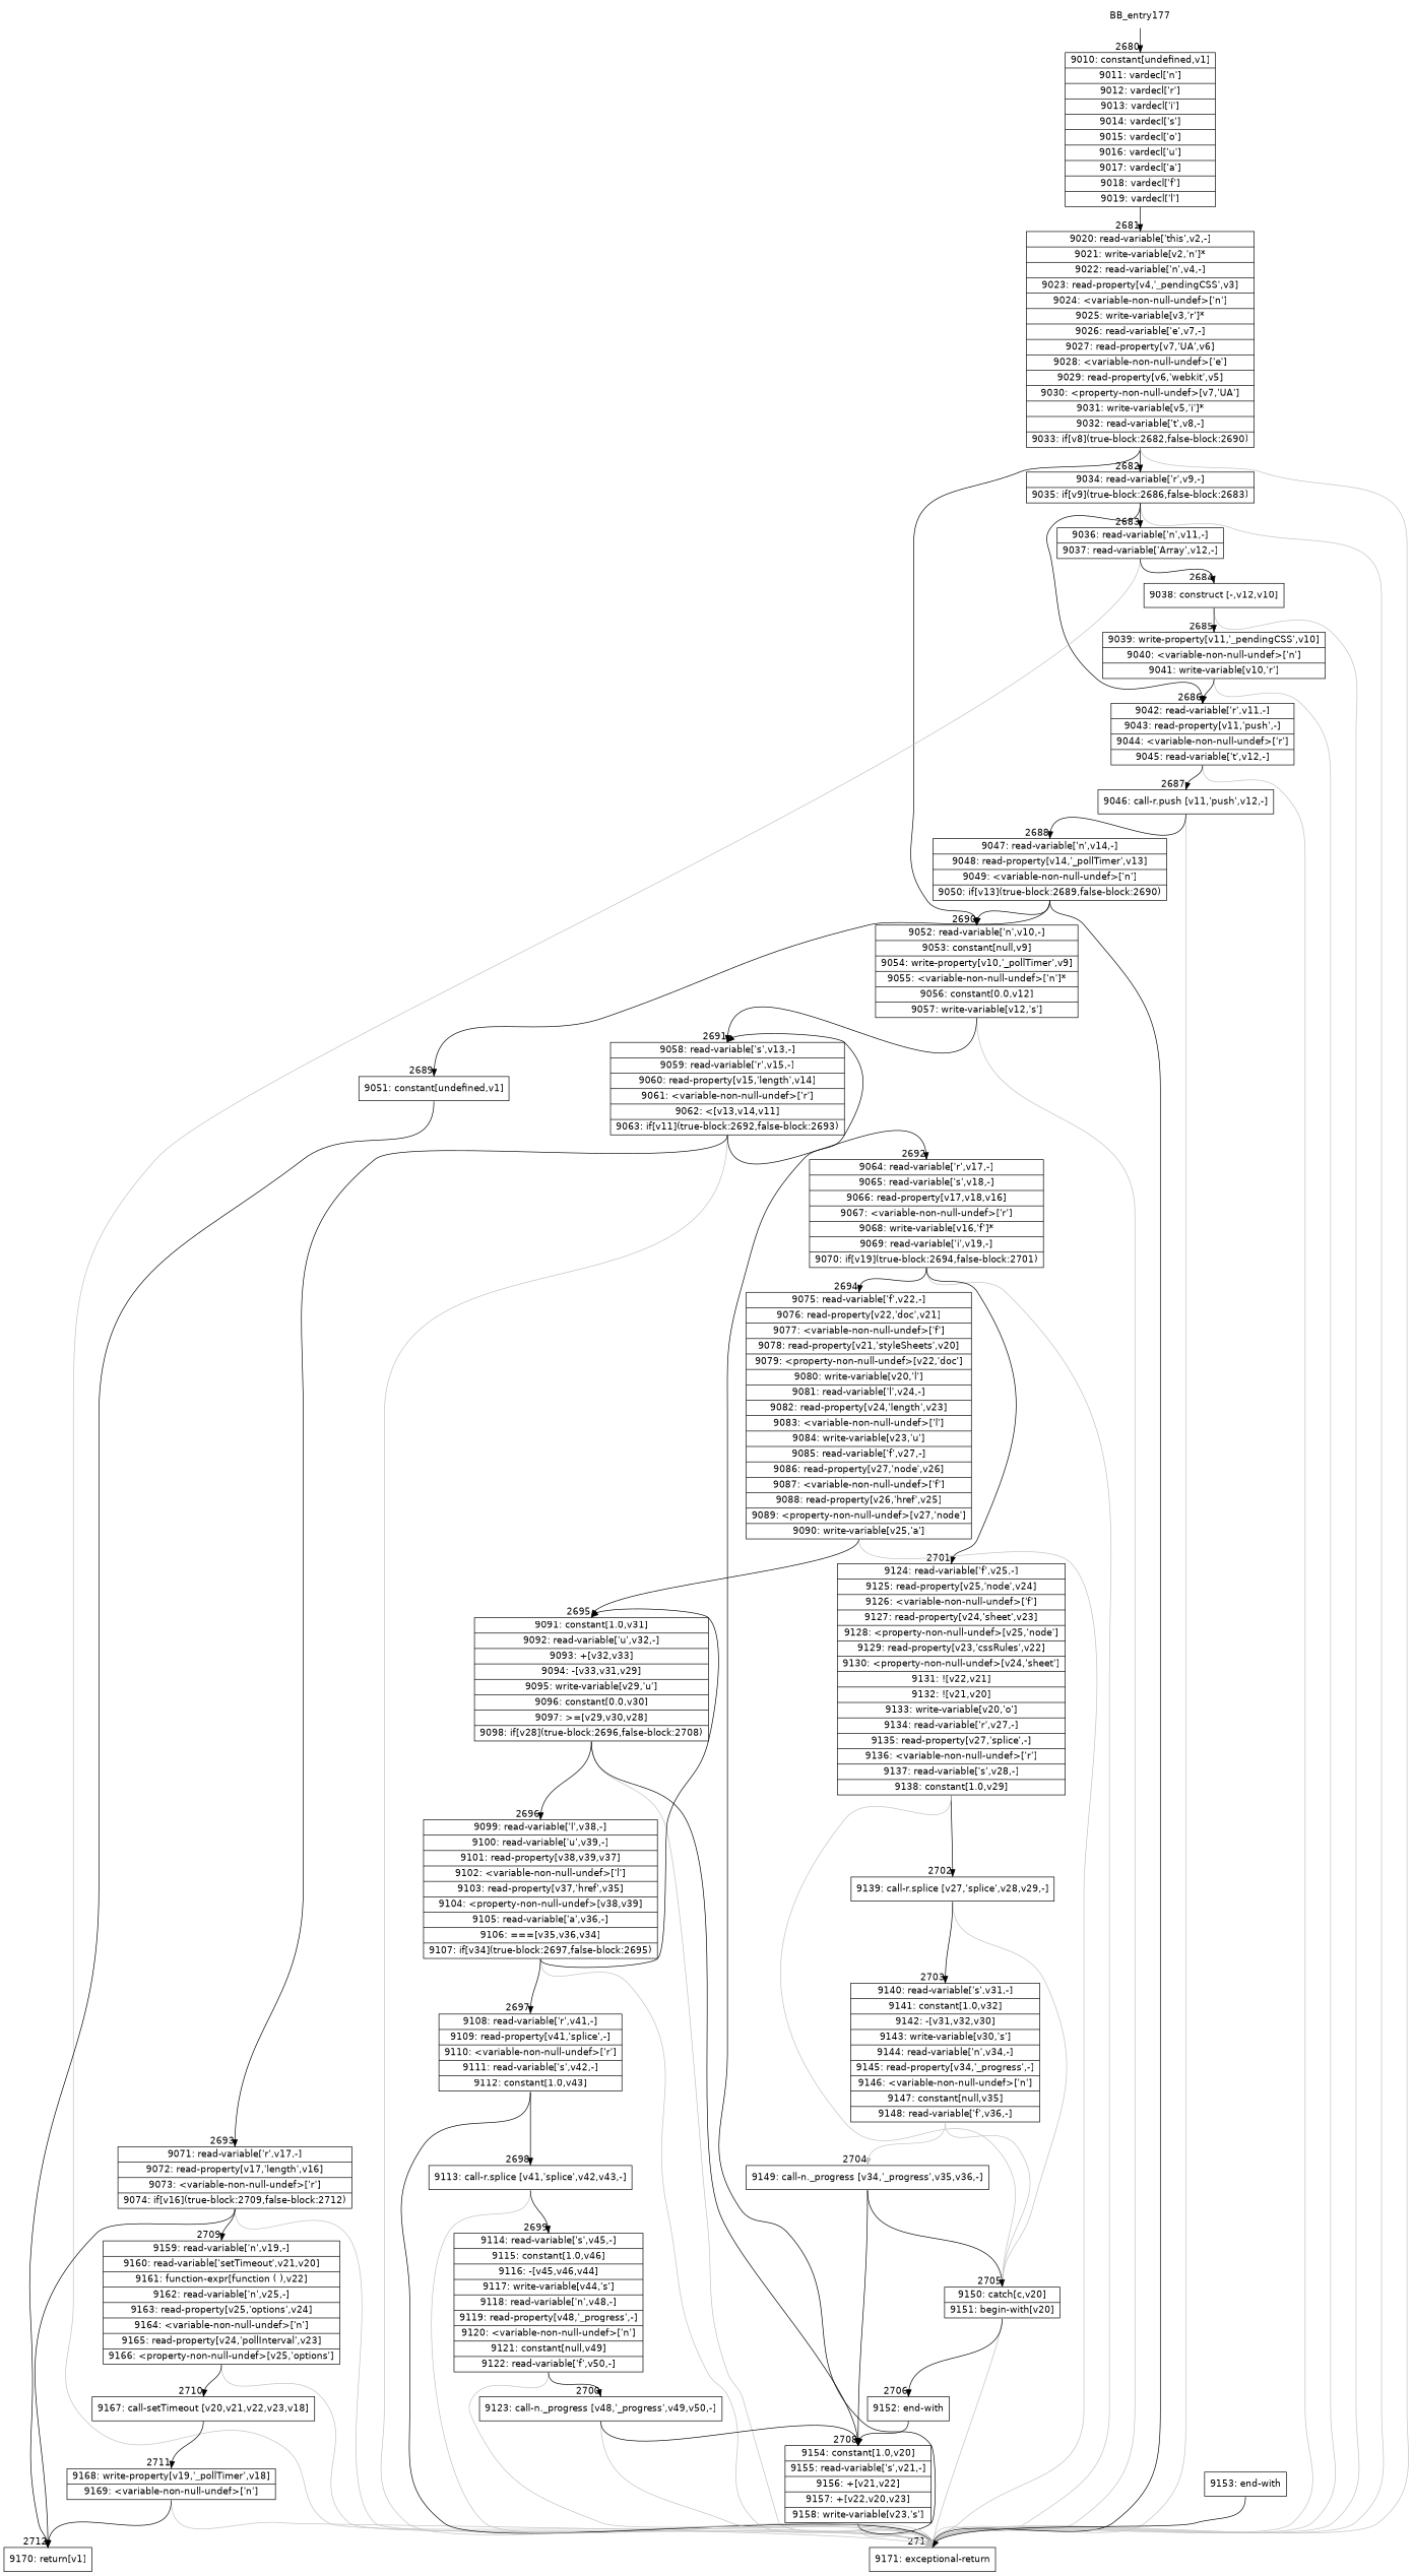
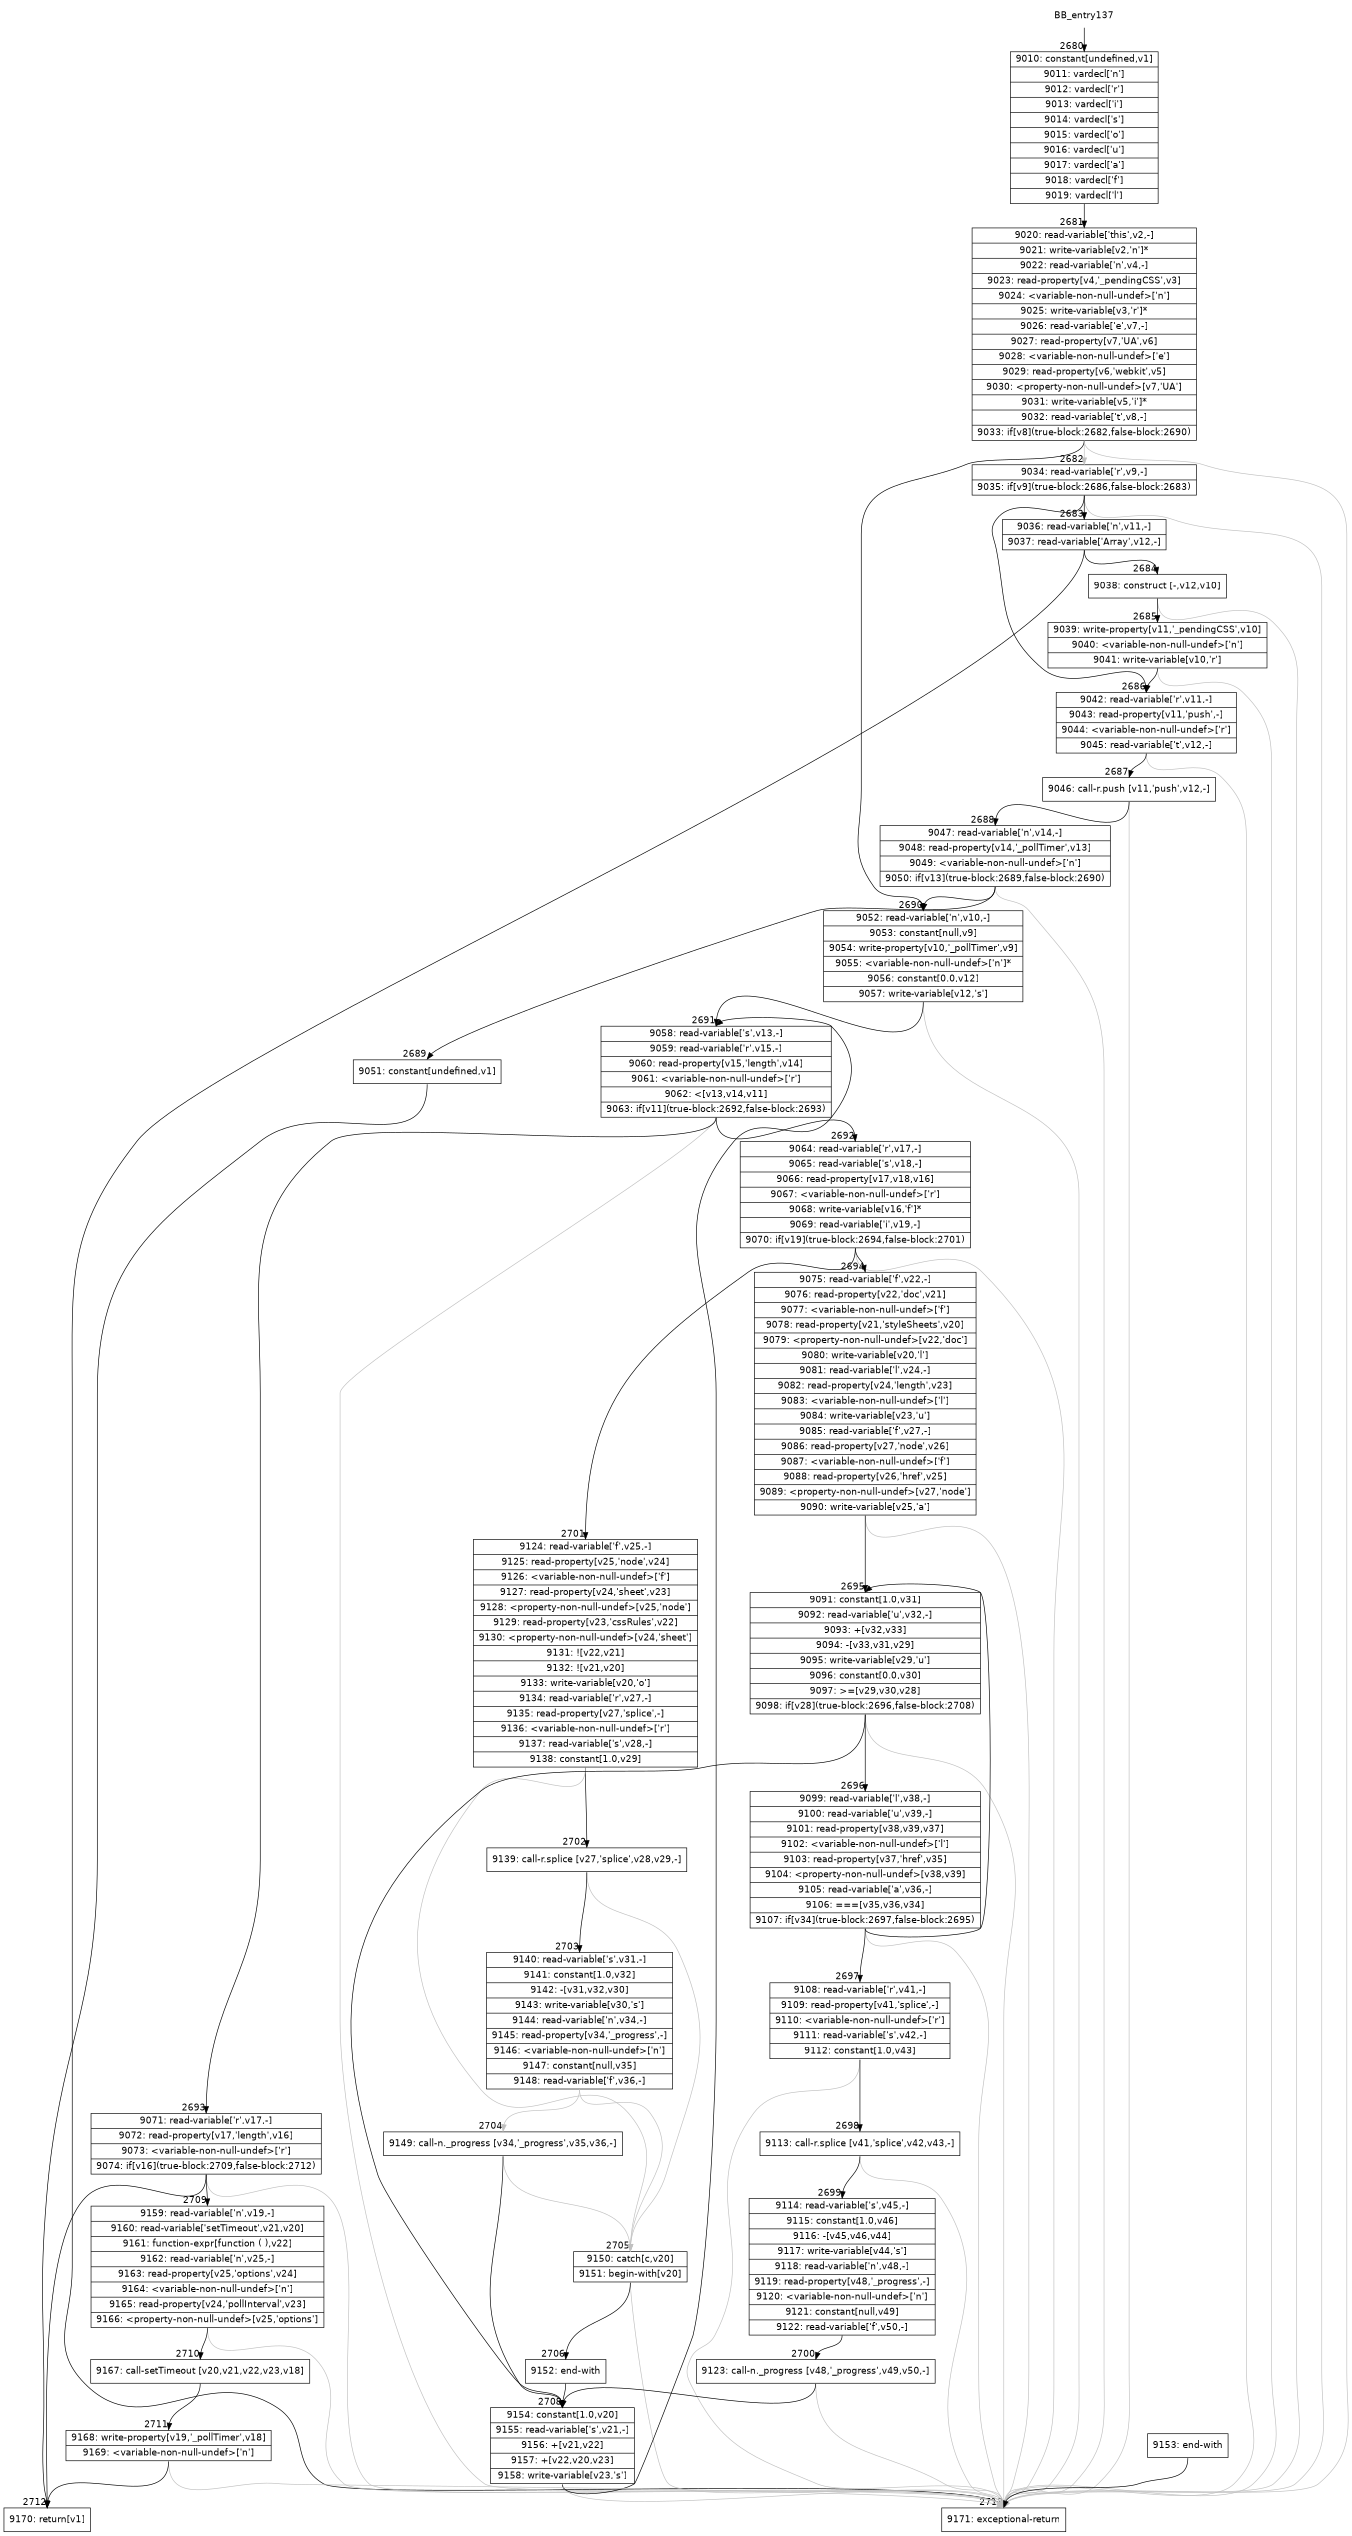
  digraph {
    fontname="DejaVu Sans"
    rankdir=TD
    node [fontname="DejaVu Sans" shape=record]
    edge [fontname="DejaVu Sans" headport=n tailport=s]
-   BB_entry137 [shape=none label=BB_entry177]
+   BB_entry137 [shape=none]
    n2 [label="{9010: constant[undefined,v1]|9011: vardecl['n']|9012: vardecl['r']|9013: vardecl['i']|9014: vardecl['s']|9015: vardecl['o']|9016: vardecl['u']|9017: vardecl['a']|9018: vardecl['f']|9019: vardecl['l']}"]
    n3 [label="{9020: read-variable['this',v2,-]|9021: write-variable[v2,'n']*|9022: read-variable['n',v4,-]|9023: read-property[v4,'_pendingCSS',v3]|9024: \<variable-non-null-undef\>['n']|9025: write-variable[v3,'r']*|9026: read-variable['e',v7,-]|9027: read-property[v7,'UA',v6]|9028: \<variable-non-null-undef\>['e']|9029: read-property[v6,'webkit',v5]|9030: \<property-non-null-undef\>[v7,'UA']|9031: write-variable[v5,'i']*|9032: read-variable['t',v8,-]|9033: if[v8](true-block:2682,false-block:2690)}"]
    n4 [label="{9034: read-variable['r',v9,-]|9035: if[v9](true-block:2686,false-block:2683)}"]
    n5 [label="{9052: read-variable['n',v10,-]|9053: constant[null,v9]|9054: write-property[v10,'_pollTimer',v9]|9055: \<variable-non-null-undef\>['n']*|9056: constant[0.0,v12]|9057: write-variable[v12,'s']}"]
    n6 [label="{9171: exceptional-return}"]
    n7 [label="{9042: read-variable['r',v11,-]|9043: read-property[v11,'push',-]|9044: \<variable-non-null-undef\>['r']|9045: read-variable['t',v12,-]}"]
    n8 [label="{9036: read-variable['n',v11,-]|9037: read-variable['Array',v12,-]}"]
    n9 [label="{9058: read-variable['s',v13,-]|9059: read-variable['r',v15,-]|9060: read-property[v15,'length',v14]|9061: \<variable-non-null-undef\>['r']|9062: \<[v13,v14,v11]|9063: if[v11](true-block:2692,false-block:2693)}"]
    n10 [label="{9046: call-r.push [v11,'push',v12,-]}"]
    n11 [label="{9038: construct [-,v12,v10]}"]
    n12 [label="{9064: read-variable['r',v17,-]|9065: read-variable['s',v18,-]|9066: read-property[v17,v18,v16]|9067: \<variable-non-null-undef\>['r']|9068: write-variable[v16,'f']*|9069: read-variable['i',v19,-]|9070: if[v19](true-block:2694,false-block:2701)}"]
    n13 [label="{9071: read-variable['r',v17,-]|9072: read-property[v17,'length',v16]|9073: \<variable-non-null-undef\>['r']|9074: if[v16](true-block:2709,false-block:2712)}"]
    n14 [label="{9047: read-variable['n',v14,-]|9048: read-property[v14,'_pollTimer',v13]|9049: \<variable-non-null-undef\>['n']|9050: if[v13](true-block:2689,false-block:2690)}"]
    n15 [label="{9039: write-property[v11,'_pendingCSS',v10]|9040: \<variable-non-null-undef\>['n']|9041: write-variable[v10,'r']}"]
    n16 [label="{9051: constant[undefined,v1]}"]
    n17 [label="{9170: return[v1]}"]
    n18 [label="{9075: read-variable['f',v22,-]|9076: read-property[v22,'doc',v21]|9077: \<variable-non-null-undef\>['f']|9078: read-property[v21,'styleSheets',v20]|9079: \<property-non-null-undef\>[v22,'doc']|9080: write-variable[v20,'l']|9081: read-variable['l',v24,-]|9082: read-property[v24,'length',v23]|9083: \<variable-non-null-undef\>['l']|9084: write-variable[v23,'u']|9085: read-variable['f',v27,-]|9086: read-property[v27,'node',v26]|9087: \<variable-non-null-undef\>['f']|9088: read-property[v26,'href',v25]|9089: \<property-non-null-undef\>[v27,'node']|9090: write-variable[v25,'a']}"]
    n19 [label="{9124: read-variable['f',v25,-]|9125: read-property[v25,'node',v24]|9126: \<variable-non-null-undef\>['f']|9127: read-property[v24,'sheet',v23]|9128: \<property-non-null-undef\>[v25,'node']|9129: read-property[v23,'cssRules',v22]|9130: \<property-non-null-undef\>[v24,'sheet']|9131: ![v22,v21]|9132: ![v21,v20]|9133: write-variable[v20,'o']|9134: read-variable['r',v27,-]|9135: read-property[v27,'splice',-]|9136: \<variable-non-null-undef\>['r']|9137: read-variable['s',v28,-]|9138: constant[1.0,v29]}"]
    n20 [label="{9159: read-variable['n',v19,-]|9160: read-variable['setTimeout',v21,v20]|9161: function-expr[function ( ),v22]|9162: read-variable['n',v25,-]|9163: read-property[v25,'options',v24]|9164: \<variable-non-null-undef\>['n']|9165: read-property[v24,'pollInterval',v23]|9166: \<property-non-null-undef\>[v25,'options']}"]
    n21 [label="{9091: constant[1.0,v31]|9092: read-variable['u',v32,-]|9093: +[v32,v33]|9094: -[v33,v31,v29]|9095: write-variable[v29,'u']|9096: constant[0.0,v30]|9097: \>=[v29,v30,v28]|9098: if[v28](true-block:2696,false-block:2708)}"]
    n22 [label="{9139: call-r.splice [v27,'splice',v28,v29,-]}"]
    n23 [label="{9150: catch[c,v20]|9151: begin-with[v20]}"]
    n24 [label="{9167: call-setTimeout [v20,v21,v22,v23,v18]}"]
    n25 [label="{9099: read-variable['l',v38,-]|9100: read-variable['u',v39,-]|9101: read-property[v38,v39,v37]|9102: \<variable-non-null-undef\>['l']|9103: read-property[v37,'href',v35]|9104: \<property-non-null-undef\>[v38,v39]|9105: read-variable['a',v36,-]|9106: ===[v35,v36,v34]|9107: if[v34](true-block:2697,false-block:2695)}"]
    n26 [label="{9154: constant[1.0,v20]|9155: read-variable['s',v21,-]|9156: +[v21,v22]|9157: +[v22,v20,v23]|9158: write-variable[v23,'s']}"]
    n27 [label="{9140: read-variable['s',v31,-]|9141: constant[1.0,v32]|9142: -[v31,v32,v30]|9143: write-variable[v30,'s']|9144: read-variable['n',v34,-]|9145: read-property[v34,'_progress',-]|9146: \<variable-non-null-undef\>['n']|9147: constant[null,v35]|9148: read-variable['f',v36,-]}"]
    n28 [label="{9152: end-with}"]
    n29 [label="{9168: write-property[v19,'_pollTimer',v18]|9169: \<variable-non-null-undef\>['n']}"]
    n30 [label="{9108: read-variable['r',v41,-]|9109: read-property[v41,'splice',-]|9110: \<variable-non-null-undef\>['r']|9111: read-variable['s',v42,-]|9112: constant[1.0,v43]}"]
    n31 [label="{9113: call-r.splice [v41,'splice',v42,v43,-]}"]
    n32 [label="{9114: read-variable['s',v45,-]|9115: constant[1.0,v46]|9116: -[v45,v46,v44]|9117: write-variable[v44,'s']|9118: read-variable['n',v48,-]|9119: read-property[v48,'_progress',-]|9120: \<variable-non-null-undef\>['n']|9121: constant[null,v49]|9122: read-variable['f',v50,-]}"]
    n33 [label="{9123: call-n._progress [v48,'_progress',v49,v50,-]}"]
    n34 [label="{9149: call-n._progress [v34,'_progress',v35,v36,-]}"]
    n35 [label="{9153: end-with}"]
    BB_entry137 -> n2 [headlabel="    2680"]
    n2 -> n3 [headlabel="      2681"]
-   n3 -> n4 [headlabel="      2682"]
+   n3 -> n4 [headlabel="      2682" color=gray]
    n3 -> n5 [headlabel="      2690"]
    n3 -> n6 [color=gray headlabel="      2713"]
    n4 -> n6 [color=gray]
    n4 -> n7 [headlabel="      2686"]
    n4 -> n8 [headlabel="      2683"]
    n5 -> n6 [color=gray]
    n5 -> n9 [headlabel="      2691"]
    n7 -> n6 [color=gray]
    n7 -> n10 [headlabel="      2687"]
-   n8 -> n6 [color=gray]
+   n8 -> n6 [color=black]
    n8 -> n11 [headlabel="      2684"]
    n9 -> n6 [color=gray]
    n9 -> n12 [headlabel="      2692"]
    n9 -> n13 [headlabel="      2693"]
    n10 -> n6 [color=gray]
    n10 -> n14 [headlabel="      2688"]
    n11 -> n6 [color=gray]
    n11 -> n15 [headlabel="      2685"]
    n12 -> n6 [color=gray]
    n12 -> n18 [headlabel="      2694"]
    n12 -> n19 [headlabel="      2701"]
    n13 -> n6 [color=gray]
    n13 -> n17
    n13 -> n20 [headlabel="      2709"]
    n14 -> n5
-   n14 -> n6 [color=black]
+   n14 -> n6 [color=gray]
    n14 -> n16 [headlabel="      2689"]
    n15 -> n6 [color=gray]
    n15 -> n7
    n16 -> n17 [headlabel="      2712"]
    n18 -> n6 [color=gray]
    n18 -> n21 [headlabel="      2695"]
    n19 -> n22 [headlabel="      2702"]
    n19 -> n23 [color=gray headlabel="      2705"]
    n20 -> n6 [color=gray]
    n20 -> n24 [headlabel="      2710"]
    n21 -> n6 [color=gray]
    n21 -> n25 [headlabel="      2696"]
    n21 -> n26 [headlabel="      2708"]
    n22 -> n23 [color=gray]
    n22 -> n27 [headlabel="      2703"]
    n23 -> n6 [color=gray]
    n23 -> n28 [headlabel="      2706"]
    n24 -> n29 [headlabel="      2711"]
    n25 -> n6 [color=gray]
    n25 -> n21
    n25 -> n30 [headlabel="      2697"]
    n26 -> n6 [color=gray]
    n26 -> n9
    n27 -> n23 [color=gray]
    n27 -> n34 [color=gray headlabel="      2704"]
    n28 -> n26
    n29 -> n6 [color=gray]
    n29 -> n17
-   n30 -> n6 [color=black]
+   n30 -> n6 [color=gray]
    n30 -> n31 [headlabel="      2698"]
    n31 -> n6 [color=gray]
    n31 -> n32 [headlabel="      2699"]
-   n32 -> n6 [color=gray]
    n32 -> n33 [headlabel="      2700"]
    n33 -> n6 [color=gray]
    n33 -> n26
-   n34 -> n23 [color=black]
+   n34 -> n23 [color=gray]
    n34 -> n26
    n35 -> n6
  }
